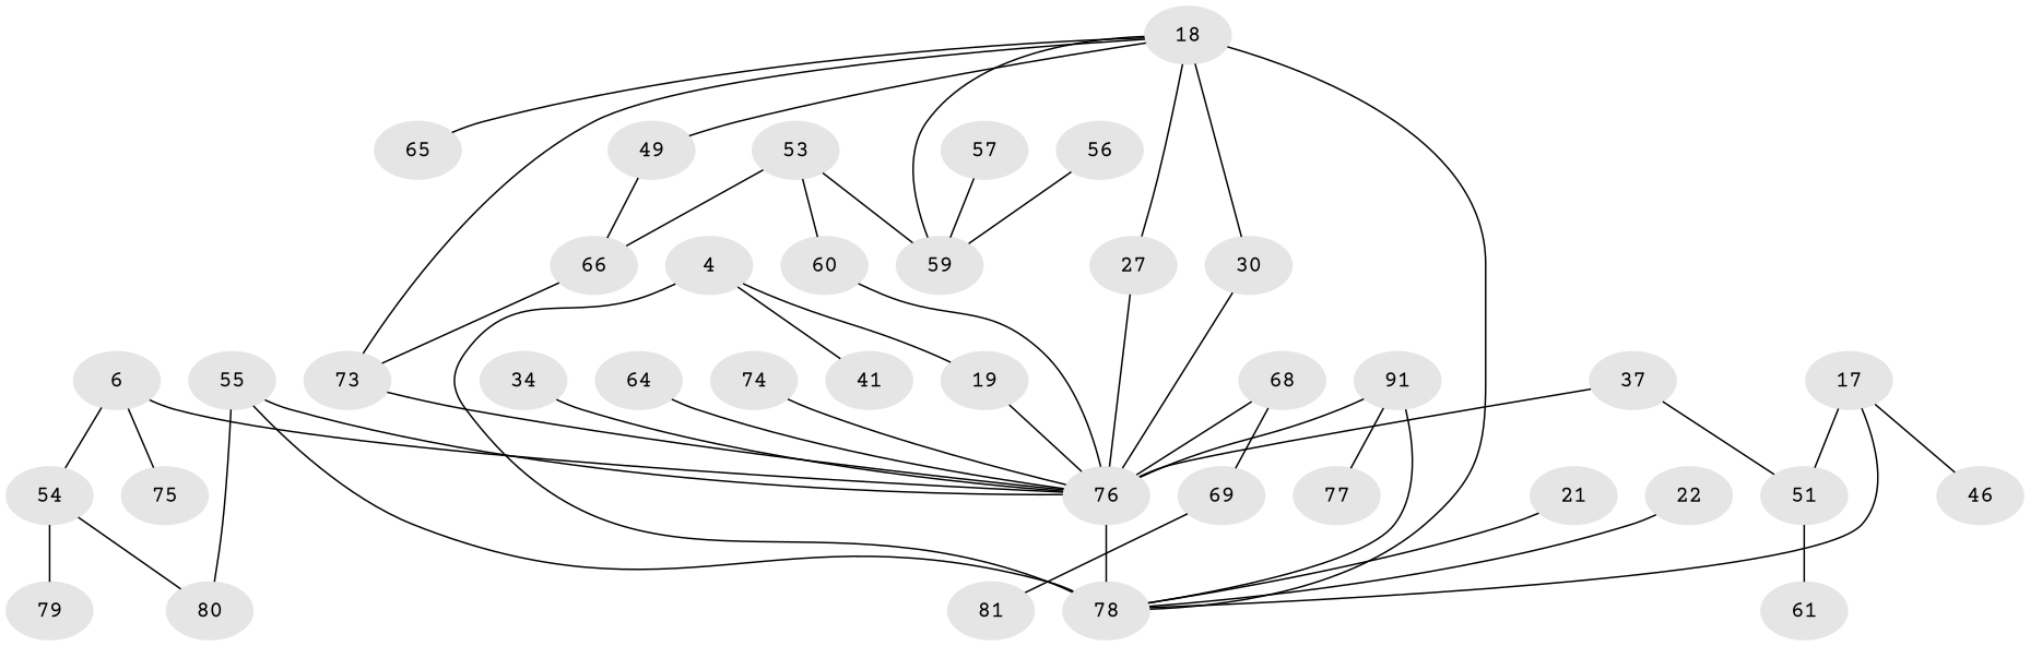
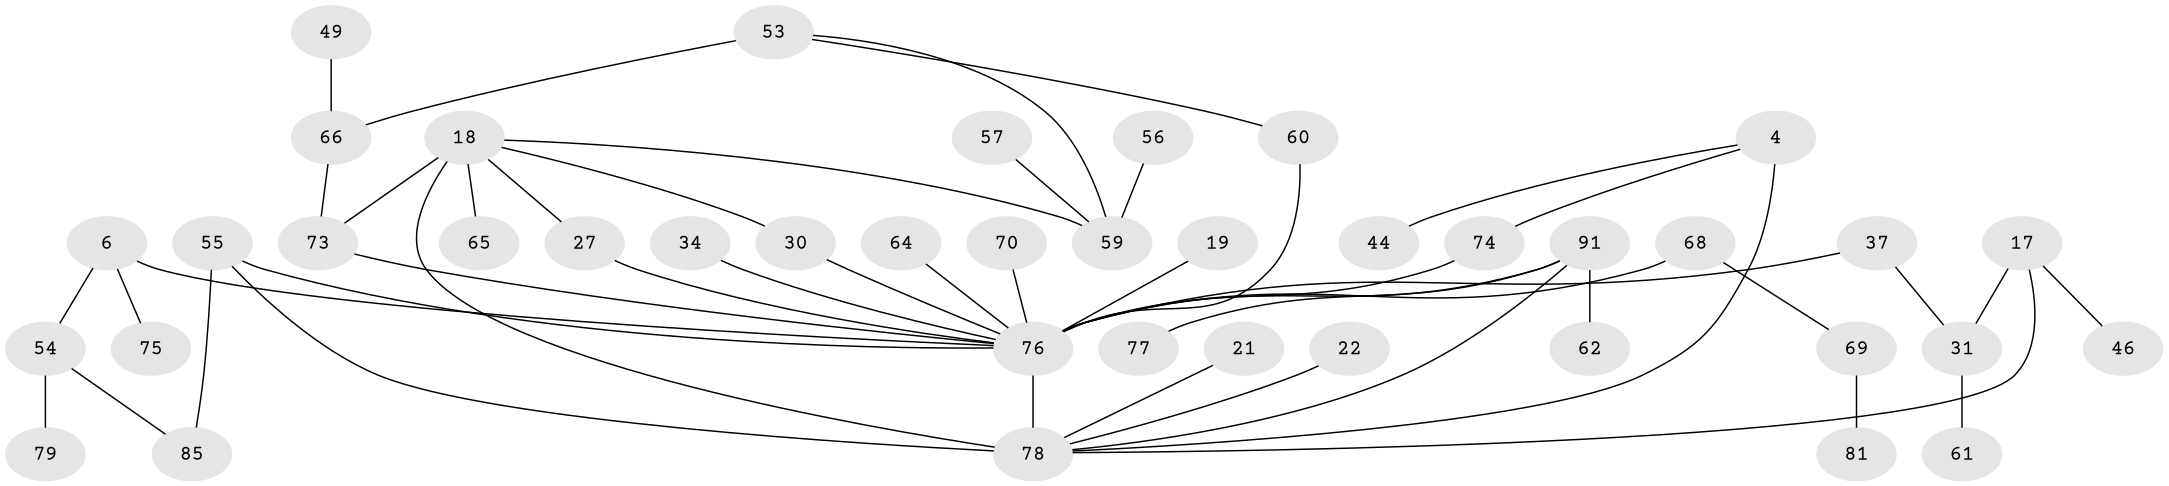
  graph {
    fontname="Courier Prime"
    node [color=gray90 fontname="Courier Prime" style=filled]
    edge [fontname="Courier Prime"]
    54 [super="+23"]
    79 [super="+43"]
-   80
+   80 [label=85]
    6
    75
    76 [super="+28+71+5+67+48"]
    78 [super="+72+42+58"]
    19 [super="+7"]
    n9 [label=4]
-   44 [label=41]
+   44
    n11 [label=91 super="+3"]
+   62
    77 [super="+15"]
    17
    46
-   51 [super="+45"]
+   51 [super="+45" label=31]
    61
    18 [super="+4"]
    27
    30
    49
    59 [super="+38"]
    65
    73 [super="+50"]
    66 [super="+47"]
    21
    22
    34
    37
    53
    60
    55
    56
    57
    64
    68 [super="+40"]
    69
    81
+   70
    74
    54 -- 79
    54 -- 80
    6 -- 54 [weight=2]
    6 -- 75
    6 -- 76 [weight=3]
    76 -- 78 [weight=6]
    19 -- 76
    n9 -- 78 [weight=3]
-   n9 -- 19
+   n9 -- 74
    n9 -- 44
    n11 -- 76 [weight=4]
    n11 -- 78
+   n11 -- 62
    n11 -- 77
    17 -- 78
    17 -- 46
    17 -- 51 [weight=2]
    51 -- 61
    18 -- 78 [weight=4]
    18 -- 27
    18 -- 30
-   18 -- 49
    18 -- 59 [weight=2]
    18 -- 65
    18 -- 73
    27 -- 76
    30 -- 76
    49 -- 66
    73 -- 76
    66 -- 73 [weight=2]
    21 -- 78
    22 -- 78
    34 -- 76
    37 -- 76
    37 -- 51
    53 -- 59
    53 -- 66 [weight=2]
    53 -- 60
    60 -- 76
    55 -- 80
    55 -- 76
    55 -- 78 [weight=2]
    56 -- 59
    57 -- 59
    64 -- 76
    68 -- 76 [weight=2]
    68 -- 69 [weight=2]
    69 -- 81
+   70 -- 76
    74 -- 76
  }
